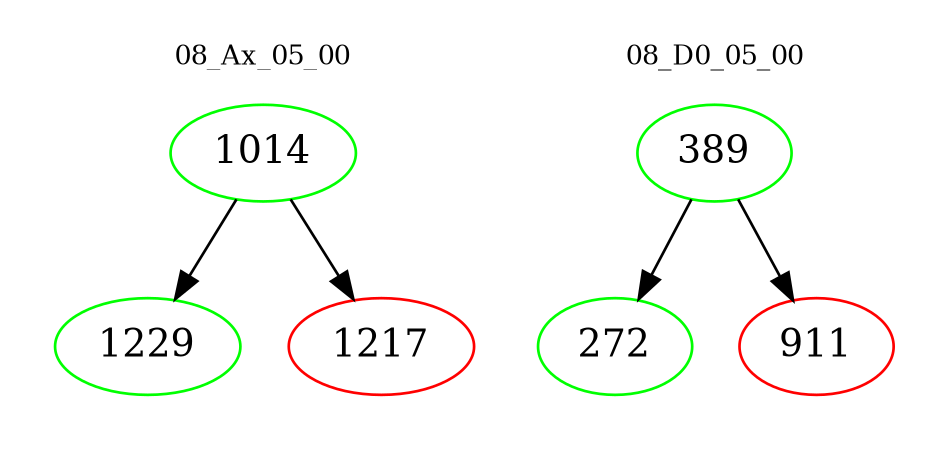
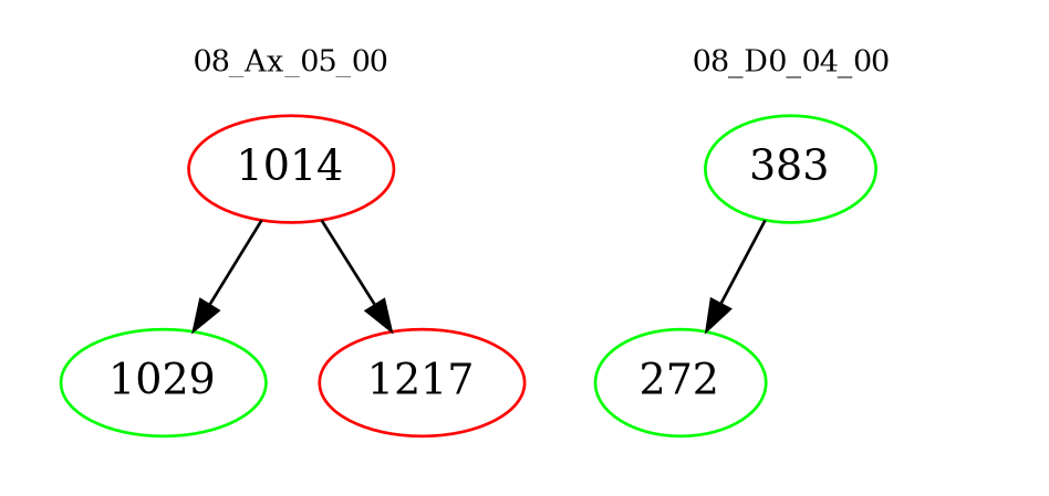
  digraph {
    node [color=green]
    edge [color=black]
-   n1 [label=1014]
-   n2 [label=1229]
+   n1 [color=red label=1014]
+   n2 [label=1029]
    n3 [color=red label=1217]
-   n4 [label=389]
+   n4 [label=383]
    n5 [label=272]
-   n6 [color=red label=911]
    subgraph cluster_1 {
      color=white
      fontsize=10
      label="08_Ax_05_00"
      n1
      n2
      n3
    }
    subgraph cluster_2 {
      color=white
      fontsize=10
-     label="08_D0_05_00"
+     label="08_D0_04_00"
      n4
      n5
-     n6
    }
    n1 -> n2
    n1 -> n3
    n4 -> n5
-   n4 -> n6
  }
